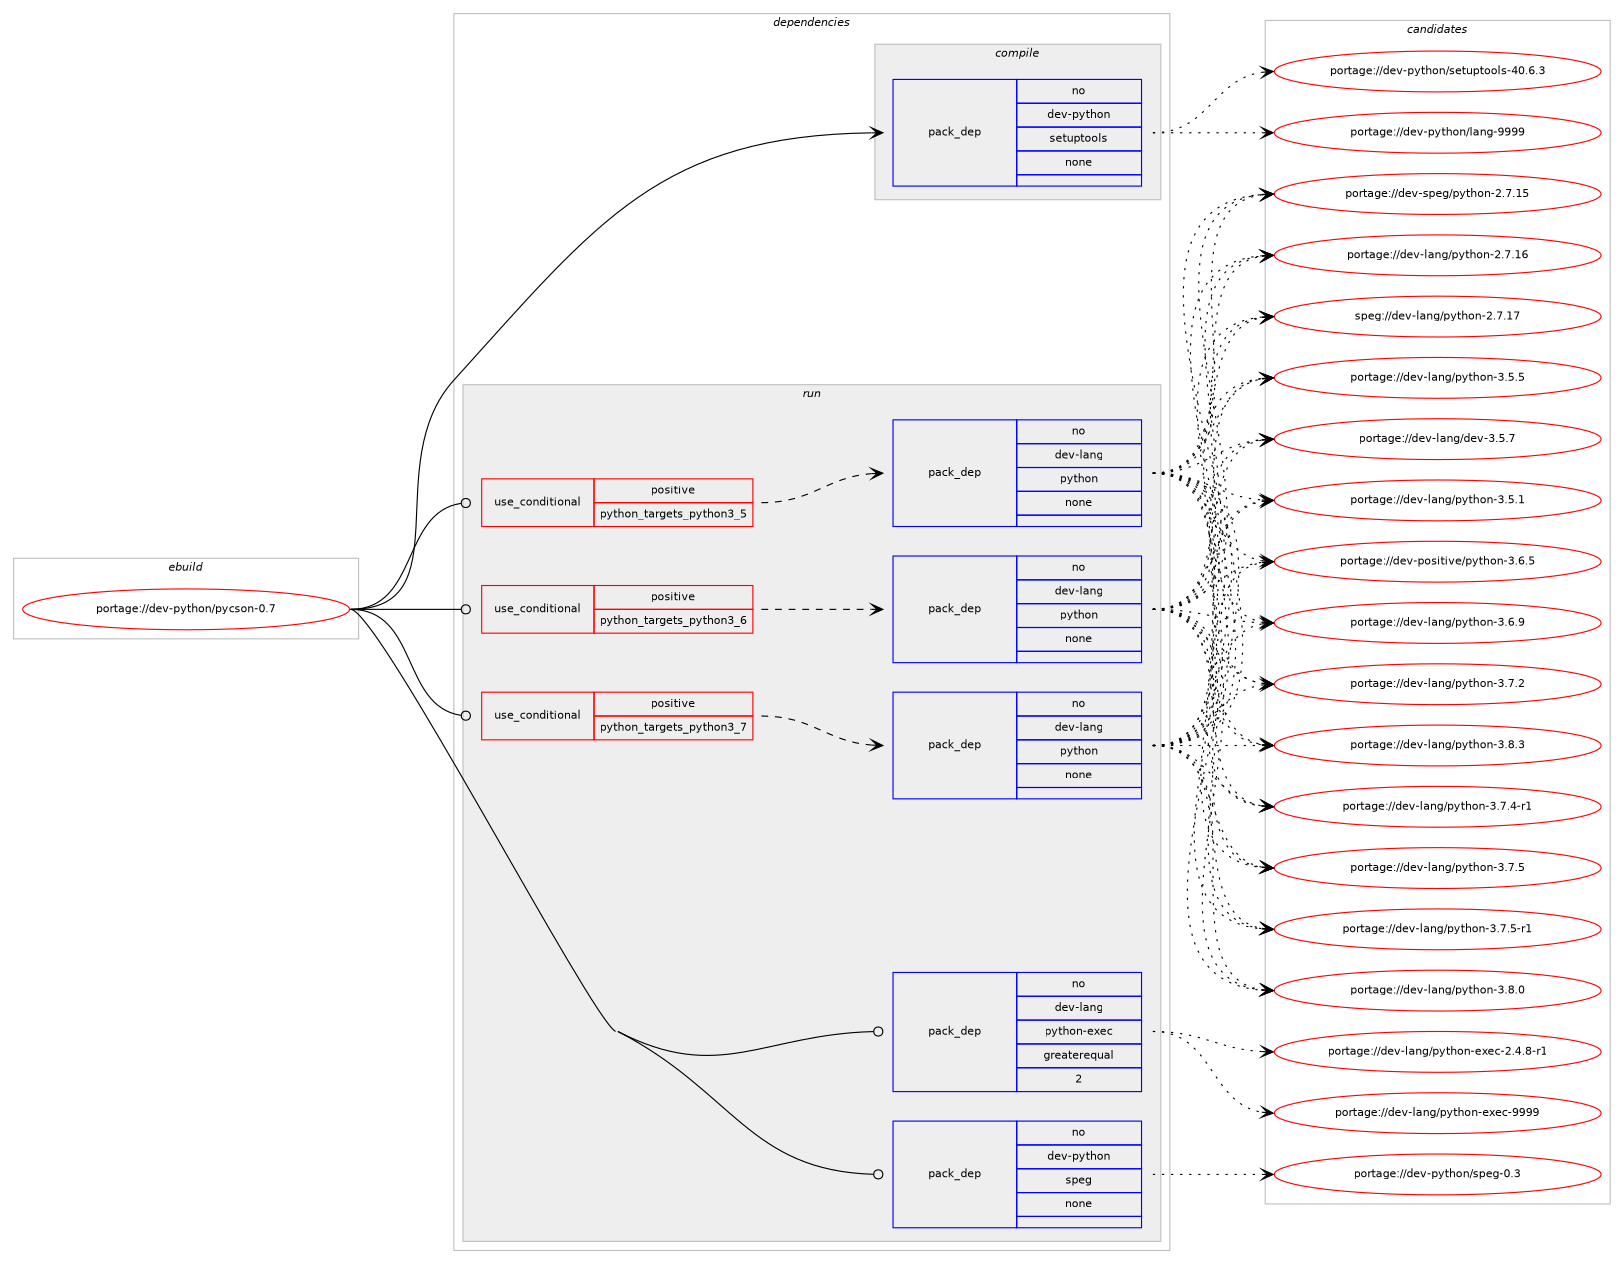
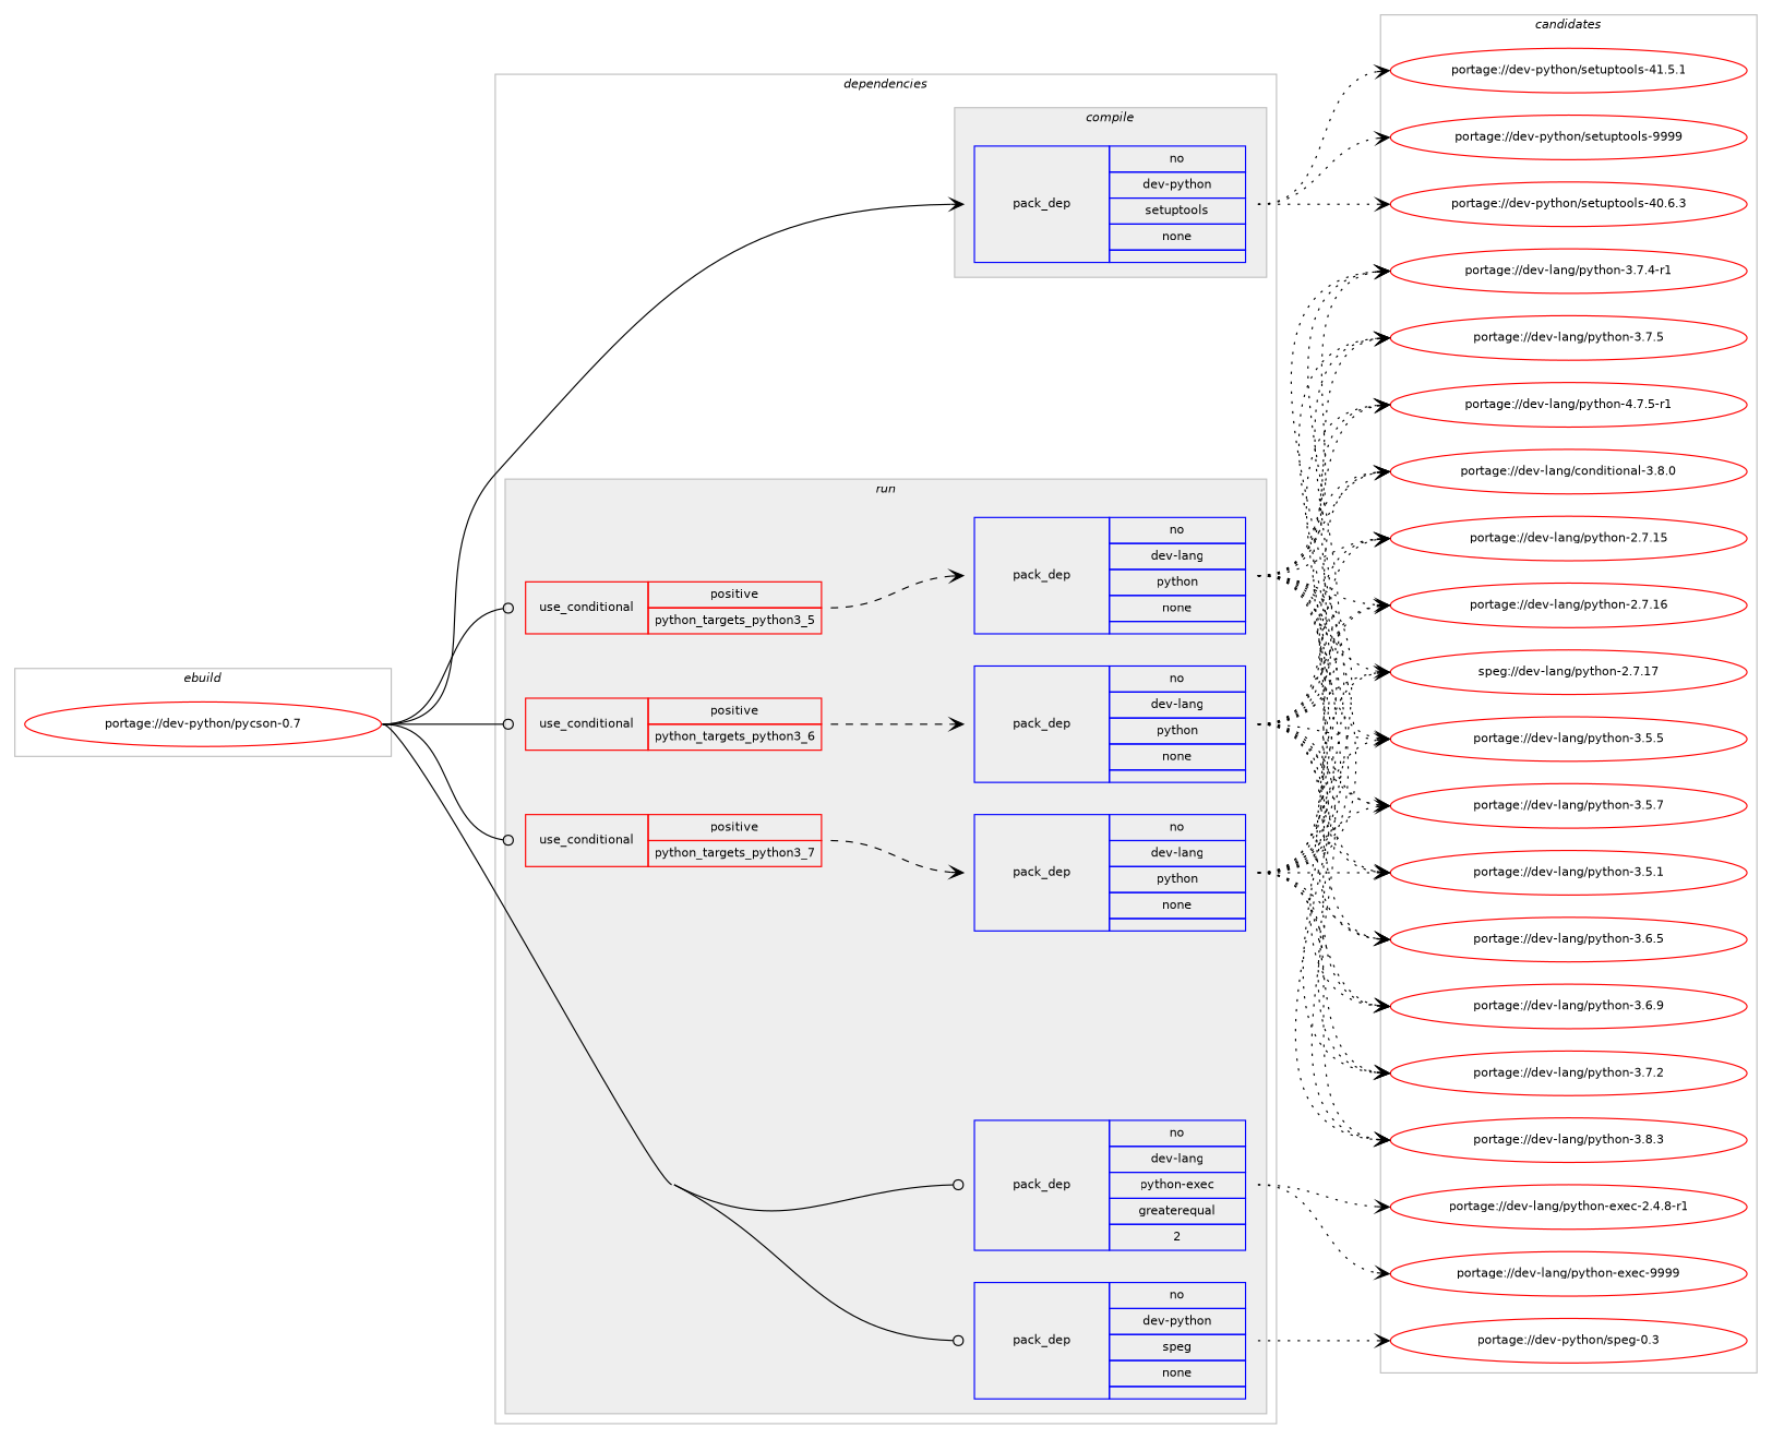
  digraph {
    compound=true
    concentrate=true
    fontname=Helvetica
    fontsize=10
    newrank=true
    rankdir=LR
    ranksep=1.5
    node [color=red fontname=Helvetica fontsize=10]
    edge [arrowhead=vee headport=w style=dotted tailport=e weight=100]
    n1 [label="portage://dev-python/pycson-0.7" width=4]
    n2 [color=blue label=<<TABLE BORDER="0" CELLBORDER="1" CELLSPACING="0" CELLPADDING="4" WIDTH="220"><TR><TD ROWSPAN="6" CELLPADDING="30">pack_dep</TD></TR><TR><TD WIDTH="110">no</TD></TR><TR><TD>dev-python</TD></TR><TR><TD>setuptools</TD></TR><TR><TD>none</TD></TR><TR><TD></TD></TR></TABLE>> shape=none]
    n3 [color=blue label=<<TABLE BORDER="0" CELLBORDER="1" CELLSPACING="0" CELLPADDING="4" WIDTH="220"><TR><TD ROWSPAN="6" CELLPADDING="30">pack_dep</TD></TR><TR><TD WIDTH="110">no</TD></TR><TR><TD>dev-lang</TD></TR><TR><TD>python</TD></TR><TR><TD>none</TD></TR><TR><TD></TD></TR></TABLE>> shape=none]
    n4 [label=<<TABLE BORDER="0" CELLBORDER="1" CELLSPACING="0" CELLPADDING="4"><TR><TD ROWSPAN="3" CELLPADDING="10">use_conditional</TD></TR><TR><TD>positive</TD></TR><TR><TD>python_targets_python3_5</TD></TR></TABLE>> shape=none]
    n5 [color=blue label=<<TABLE BORDER="0" CELLBORDER="1" CELLSPACING="0" CELLPADDING="4" WIDTH="220"><TR><TD ROWSPAN="6" CELLPADDING="30">pack_dep</TD></TR><TR><TD WIDTH="110">no</TD></TR><TR><TD>dev-lang</TD></TR><TR><TD>python</TD></TR><TR><TD>none</TD></TR><TR><TD></TD></TR></TABLE>> shape=none]
    n6 [label=<<TABLE BORDER="0" CELLBORDER="1" CELLSPACING="0" CELLPADDING="4"><TR><TD ROWSPAN="3" CELLPADDING="10">use_conditional</TD></TR><TR><TD>positive</TD></TR><TR><TD>python_targets_python3_6</TD></TR></TABLE>> shape=none]
    n7 [color=blue label=<<TABLE BORDER="0" CELLBORDER="1" CELLSPACING="0" CELLPADDING="4" WIDTH="220"><TR><TD ROWSPAN="6" CELLPADDING="30">pack_dep</TD></TR><TR><TD WIDTH="110">no</TD></TR><TR><TD>dev-lang</TD></TR><TR><TD>python</TD></TR><TR><TD>none</TD></TR><TR><TD></TD></TR></TABLE>> shape=none]
    n8 [label=<<TABLE BORDER="0" CELLBORDER="1" CELLSPACING="0" CELLPADDING="4"><TR><TD ROWSPAN="3" CELLPADDING="10">use_conditional</TD></TR><TR><TD>positive</TD></TR><TR><TD>python_targets_python3_7</TD></TR></TABLE>> shape=none]
    n9 [color=blue label=<<TABLE BORDER="0" CELLBORDER="1" CELLSPACING="0" CELLPADDING="4" WIDTH="220"><TR><TD ROWSPAN="6" CELLPADDING="30">pack_dep</TD></TR><TR><TD WIDTH="110">no</TD></TR><TR><TD>dev-lang</TD></TR><TR><TD>python-exec</TD></TR><TR><TD>greaterequal</TD></TR><TR><TD>2</TD></TR></TABLE>> shape=none]
    n10 [color=blue label=<<TABLE BORDER="0" CELLBORDER="1" CELLSPACING="0" CELLPADDING="4" WIDTH="220"><TR><TD ROWSPAN="6" CELLPADDING="30">pack_dep</TD></TR><TR><TD WIDTH="110">no</TD></TR><TR><TD>dev-python</TD></TR><TR><TD>speg</TD></TR><TR><TD>none</TD></TR><TR><TD></TD></TR></TABLE>> shape=none]
    n11 [label="portage://dev-python/setuptools-40.6.3" width=4]
-   n13 [label="portage://dev-python/lang-9999" width=4]
-   n14 [label="portage://dev-speg/python-2.7.15" width=4]
+   n12 [label="portage://dev-python/setuptools-41.5.1" width=4]
+   n13 [label="portage://dev-python/setuptools-9999" width=4]
+   n14 [label="portage://dev-lang/python-2.7.15" width=4]
    n15 [label="portage://dev-lang/python-2.7.16" width=4]
    n16 [label="speg://dev-lang/python-2.7.17" width=4]
    n17 [label="portage://dev-lang/python-3.5.5" width=4]
-   n18 [label="portage://dev-lang/dev-3.5.7" width=4]
+   n18 [label="portage://dev-lang/python-3.5.7" width=4]
    n19 [label="portage://dev-lang/python-3.5.1" width=4]
-   n20 [label="portage://dev-positive/python-3.6.5" width=4]
+   n20 [label="portage://dev-lang/python-3.6.5" width=4]
    n21 [label="portage://dev-lang/python-3.6.9" width=4]
    n22 [label="portage://dev-lang/python-3.7.2" width=4]
    n23 [label="portage://dev-lang/python-3.8.3" width=4]
    n24 [label="portage://dev-lang/python-3.7.4-r1" width=4]
    n25 [label="portage://dev-lang/python-3.7.5" width=4]
-   n26 [label="portage://dev-lang/python-3.7.5-r1" width=4]
-   n27 [label="portage://dev-lang/python-3.8.0" width=4]
+   n26 [label="portage://dev-lang/python-4.7.5-r1" width=4]
+   n27 [label="portage://dev-lang/conditional-3.8.0" width=4]
    n28 [label="portage://dev-lang/python-exec-2.4.8-r1" width=4]
    n29 [label="portage://dev-lang/python-exec-9999" width=4]
    n30 [label="portage://dev-python/speg-0.3" width=4]
    subgraph cluster_1 {
      color=gray
      label=<<i>ebuild</i>>
      rank=same
      n1
    }
    subgraph cluster_2 {
      color=gray
      label=<<i>dependencies</i>>
      subgraph cluster_3 {
        color=gray
        fillcolor="#eeeeee"
        label=<<i>compile</i>>
        style=filled
        subgraph sub_4 {
          color=gray
          fillcolor="#eeeeee"
          label=<<i>compile</i>>
          style=filled
          n2
        }
      }
      subgraph cluster_5 {
        color=gray
        fillcolor="#eeeeee"
        label=<<i>compile and run</i>>
        style=filled
      }
      subgraph cluster_6 {
        color=gray
        fillcolor="#eeeeee"
        label=<<i>run</i>>
        style=filled
        subgraph sub_7 {
          color=gray
          fillcolor="#eeeeee"
          label=<<i>run</i>>
          style=filled
          n4
          subgraph sub_8 {
            color=gray
            fillcolor="#eeeeee"
            label=<<i>run</i>>
            style=filled
            n3
          }
        }
        subgraph sub_9 {
          color=gray
          fillcolor="#eeeeee"
          label=<<i>run</i>>
          style=filled
          n6
          subgraph sub_10 {
            color=gray
            fillcolor="#eeeeee"
            label=<<i>run</i>>
            style=filled
            n5
          }
        }
        subgraph sub_11 {
          color=gray
          fillcolor="#eeeeee"
          label=<<i>run</i>>
          style=filled
          n8
          subgraph sub_12 {
            color=gray
            fillcolor="#eeeeee"
            label=<<i>run</i>>
            style=filled
            n7
          }
        }
        subgraph sub_13 {
          color=gray
          fillcolor="#eeeeee"
          label=<<i>run</i>>
          style=filled
          n9
        }
        subgraph sub_14 {
          color=gray
          fillcolor="#eeeeee"
          label=<<i>run</i>>
          style=filled
          n10
        }
      }
    }
    subgraph cluster_15 {
      color=gray
      label=<<i>candidates</i>>
      rank=same
      subgraph sub_16 {
        color=black
        label=<<i>candidates</i>>
        nodesep=1
        rank=same
        n11
+       n12
        n13
      }
      subgraph sub_17 {
        color=black
        label=<<i>candidates</i>>
        nodesep=1
        rank=same
        n14
        n15
        n16
        n17
        n18
        n19
        n20
        n21
        n22
        n23
        n24
        n25
        n26
        n27
      }
      subgraph sub_18 {
        color=black
        label=<<i>candidates</i>>
        nodesep=1
        rank=same
        n14
        n15
        n16
        n17
        n18
        n19
        n20
        n21
        n22
        n23
        n24
        n25
        n26
        n27
      }
      subgraph sub_19 {
        color=black
        label=<<i>candidates</i>>
        nodesep=1
        rank=same
        n14
        n15
        n16
        n17
        n18
        n19
        n20
        n21
        n22
        n23
        n24
        n25
        n26
        n27
      }
      subgraph sub_20 {
        color=black
        label=<<i>candidates</i>>
        nodesep=1
        rank=same
        n28
        n29
      }
      subgraph sub_21 {
        color=black
        label=<<i>candidates</i>>
        nodesep=1
        rank=same
        n30
      }
    }
    n1 -> n2 [style=solid weight=20]
    n1 -> n4 [arrowhead=odot style=solid weight=20]
    n1 -> n6 [arrowhead=odot style=solid weight=20]
    n1 -> n8 [arrowhead=odot style=solid weight=20]
    n1 -> n9 [arrowhead=odot style=solid weight=20]
    n1 -> n10 [arrowhead=odot style=solid weight=20]
    n2 -> n11
+   n2 -> n12
    n2 -> n13
    n3 -> n14
    n3 -> n15
    n3 -> n16
    n3 -> n17
    n3 -> n18
    n3 -> n19
    n3 -> n20
    n3 -> n21
    n3 -> n22
    n3 -> n23
    n3 -> n24
    n3 -> n25
    n3 -> n26
    n3 -> n27
    n4 -> n3 [style=dashed weight=20]
    n5 -> n14
    n5 -> n15
    n5 -> n16
    n5 -> n17
    n5 -> n18
    n5 -> n19
    n5 -> n20
    n5 -> n21
    n5 -> n22
    n5 -> n23
    n5 -> n24
    n5 -> n25
    n5 -> n26
    n5 -> n27
    n6 -> n5 [style=dashed weight=20]
    n7 -> n14
    n7 -> n15
    n7 -> n16
    n7 -> n17
    n7 -> n18
    n7 -> n19
    n7 -> n20
    n7 -> n21
    n7 -> n22
    n7 -> n23
    n7 -> n24
    n7 -> n25
    n7 -> n26
    n7 -> n27
    n8 -> n7 [style=dashed weight=20]
    n9 -> n28
    n9 -> n29
    n10 -> n30
  }
